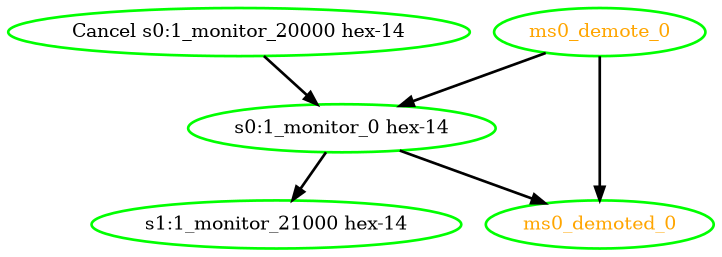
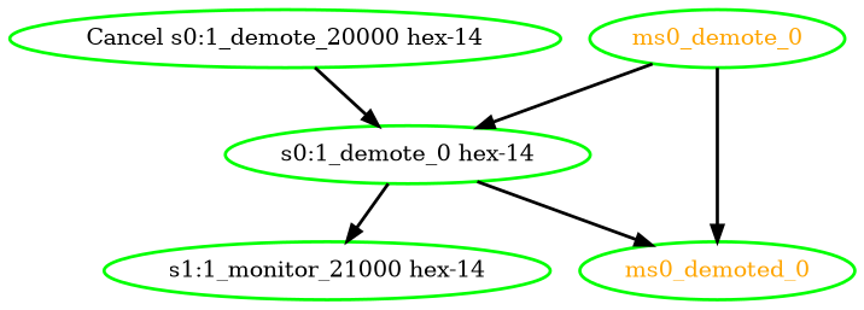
  digraph {
    node [color=green fontcolor=black style=bold]
    edge [style=bold]
-   "Cancel s0:1_monitor_20000 hex-14"
-   "s0:1_demote_0 hex-14" [label="s0:1_monitor_0 hex-14"]
+   "Cancel s0:1_monitor_20000 hex-14" [label="Cancel s0:1_demote_20000 hex-14"]
+   "s0:1_demote_0 hex-14"
    ms0_demoted_0 [fontcolor=orange]
    n4 [label="s1:1_monitor_21000 hex-14"]
    ms0_demote_0 [fontcolor=orange]
    "Cancel s0:1_monitor_20000 hex-14" -> "s0:1_demote_0 hex-14"
    "s0:1_demote_0 hex-14" -> ms0_demoted_0
    "s0:1_demote_0 hex-14" -> n4
    ms0_demote_0 -> "s0:1_demote_0 hex-14"
    ms0_demote_0 -> ms0_demoted_0
  }
